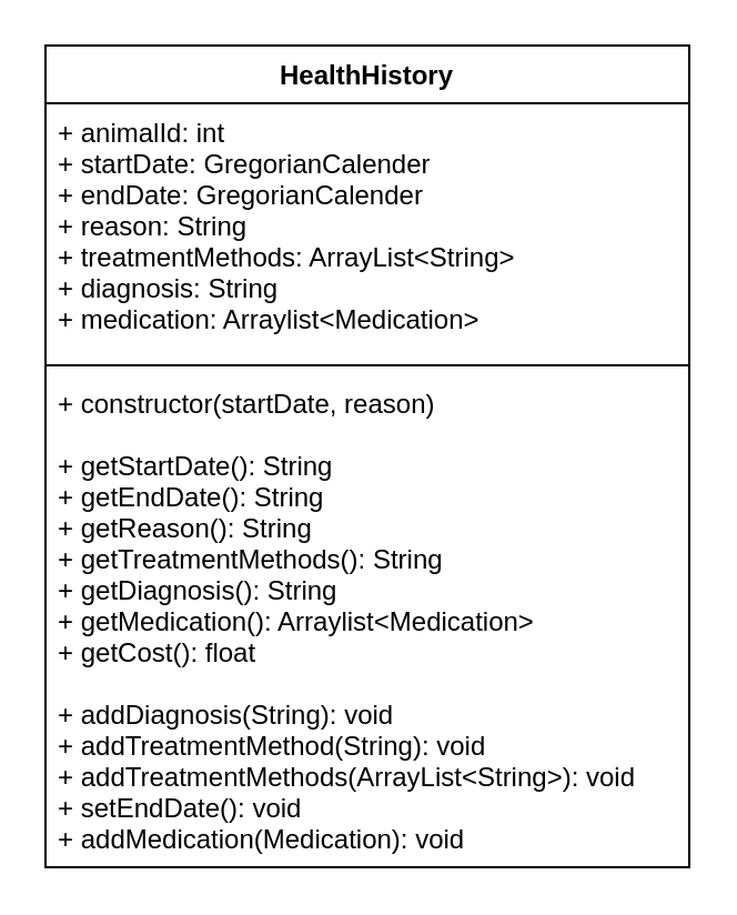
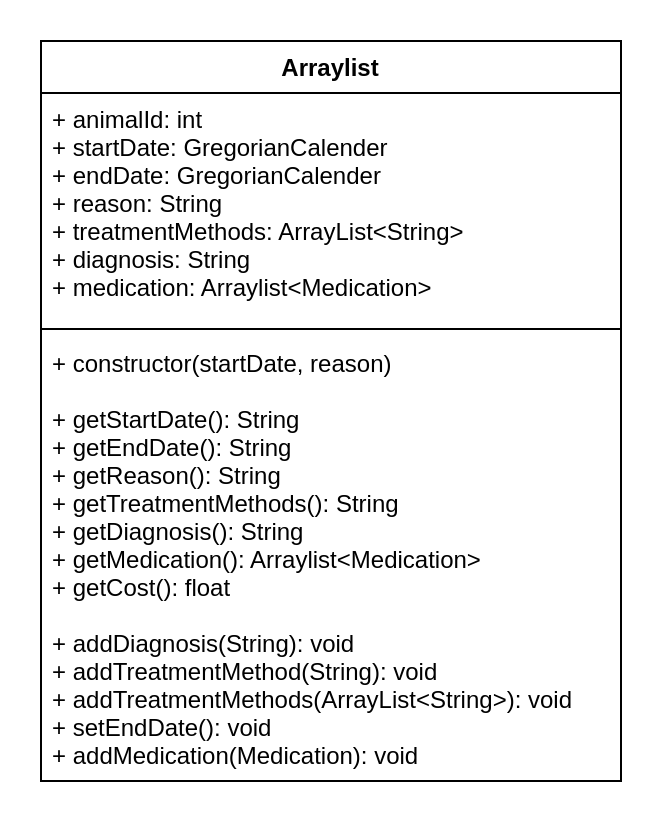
  <mxCell id="0" />
  <mxCell id="1" parent="0" />
- <mxCell id="2" value="HealthHistory" style="swimlane;fontStyle=1;align=center;verticalAlign=top;childLayout=stackLayout;horizontal=1;startSize=26;horizontalStack=0;resizeParent=1;resizeParentMax=0;resizeLast=0;collapsible=1;marginBottom=0;" parent="1" vertex="1"><mxGeometry x="20" y="20" width="290" height="370" as="geometry"><mxRectangle x="470" y="210" width="110" height="26" as="alternateBounds" /></mxGeometry></mxCell>
+ <mxCell id="2" value="Arraylist" style="swimlane;fontStyle=1;align=center;verticalAlign=top;childLayout=stackLayout;horizontal=1;startSize=26;horizontalStack=0;resizeParent=1;resizeParentMax=0;resizeLast=0;collapsible=1;marginBottom=0;" parent="1" vertex="1"><mxGeometry x="20" y="20" width="290" height="370" as="geometry"><mxRectangle x="470" y="210" width="110" height="26" as="alternateBounds" /></mxGeometry></mxCell>
  <mxCell id="3" value="+ animalId: int&#10;+ startDate: GregorianCalender&#10;+ endDate: GregorianCalender&#10;+ reason: String&#10;+ treatmentMethods: ArrayList&lt;String&gt;&#10;+ diagnosis: String&#10;+ medication: Arraylist&lt;Medication&gt;" style="text;strokeColor=none;fillColor=none;align=left;verticalAlign=top;spacingLeft=4;spacingRight=4;overflow=hidden;rotatable=0;points=[[0,0.5],[1,0.5]];portConstraint=eastwest;" parent="2" vertex="1"><mxGeometry y="26" width="290" height="114" as="geometry" /></mxCell>
  <mxCell id="4" value="" style="line;strokeWidth=1;fillColor=none;align=left;verticalAlign=middle;spacingTop=-1;spacingLeft=3;spacingRight=3;rotatable=0;labelPosition=right;points=[];portConstraint=eastwest;" parent="2" vertex="1"><mxGeometry y="140" width="290" height="8" as="geometry" /></mxCell>
  <mxCell id="5" value="+ constructor(startDate, reason)&#10;&#10;+ getStartDate(): String&#10;+ getEndDate(): String&#10;+ getReason(): String&#10;+ getTreatmentMethods(): String&#10;+ getDiagnosis(): String&#10;+ getMedication(): Arraylist&lt;Medication&gt;&#10;+ getCost(): float&#10;&#10;+ addDiagnosis(String): void&#10;+ addTreatmentMethod(String): void&#10;+ addTreatmentMethods(ArrayList&lt;String&gt;): void&#10;+ setEndDate(): void&#10;+ addMedication(Medication): void&#10;" style="text;strokeColor=none;fillColor=none;align=left;verticalAlign=top;spacingLeft=4;spacingRight=4;overflow=hidden;rotatable=0;points=[[0,0.5],[1,0.5]];portConstraint=eastwest;" parent="2" vertex="1"><mxGeometry y="148" width="290" height="222" as="geometry" /></mxCell>
